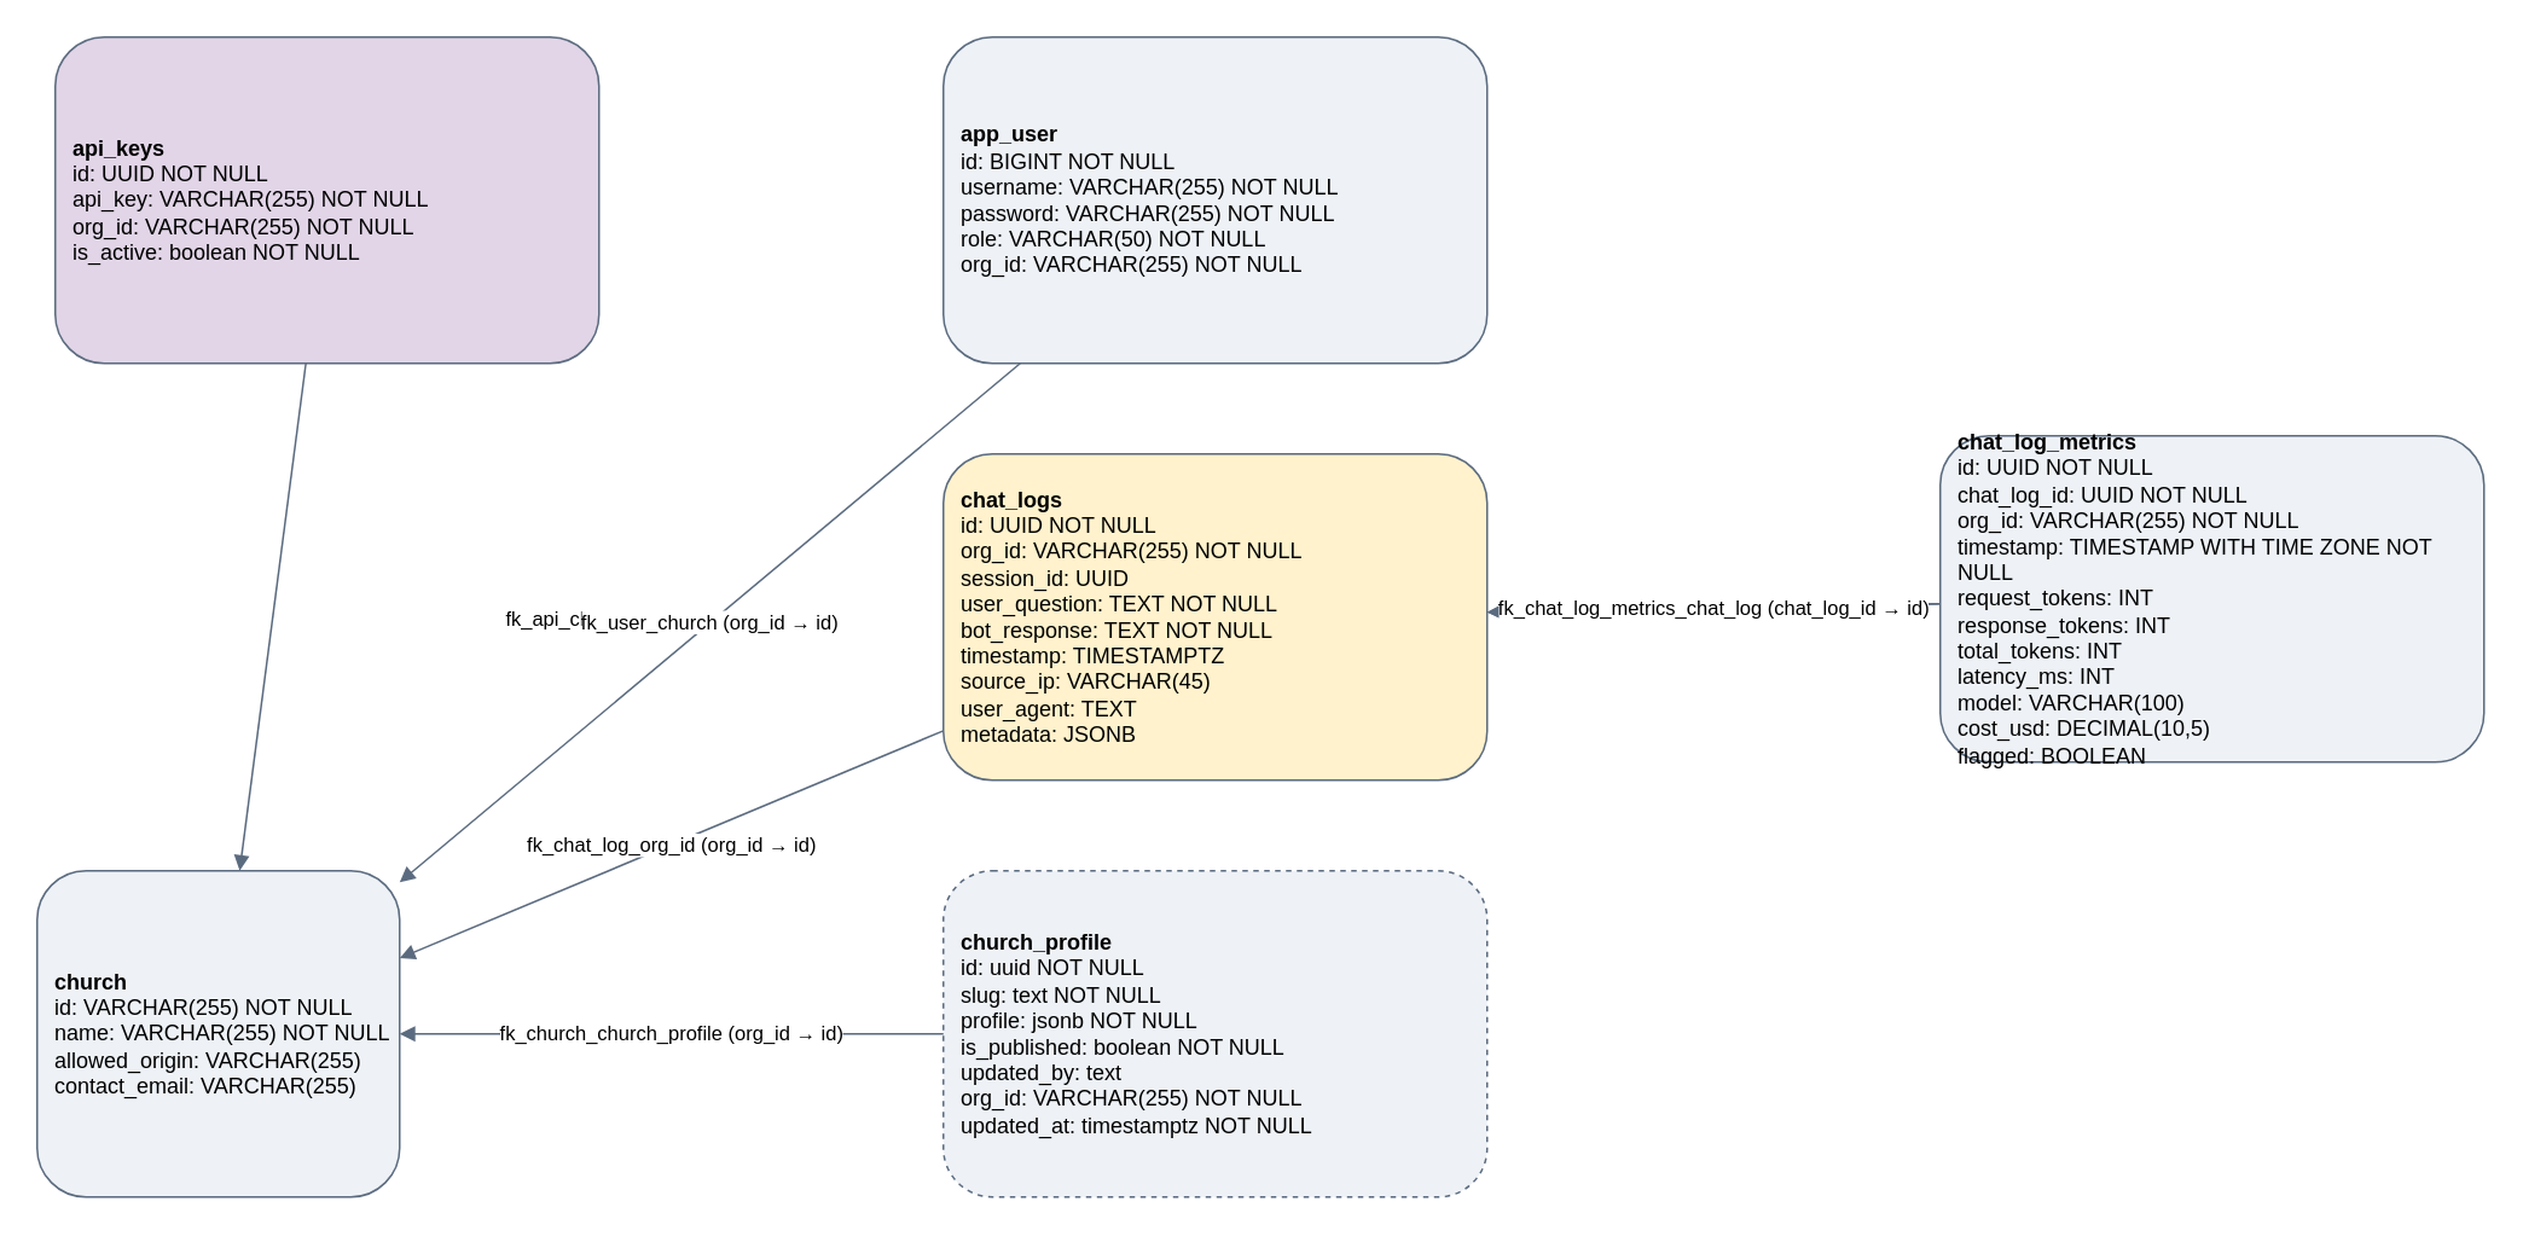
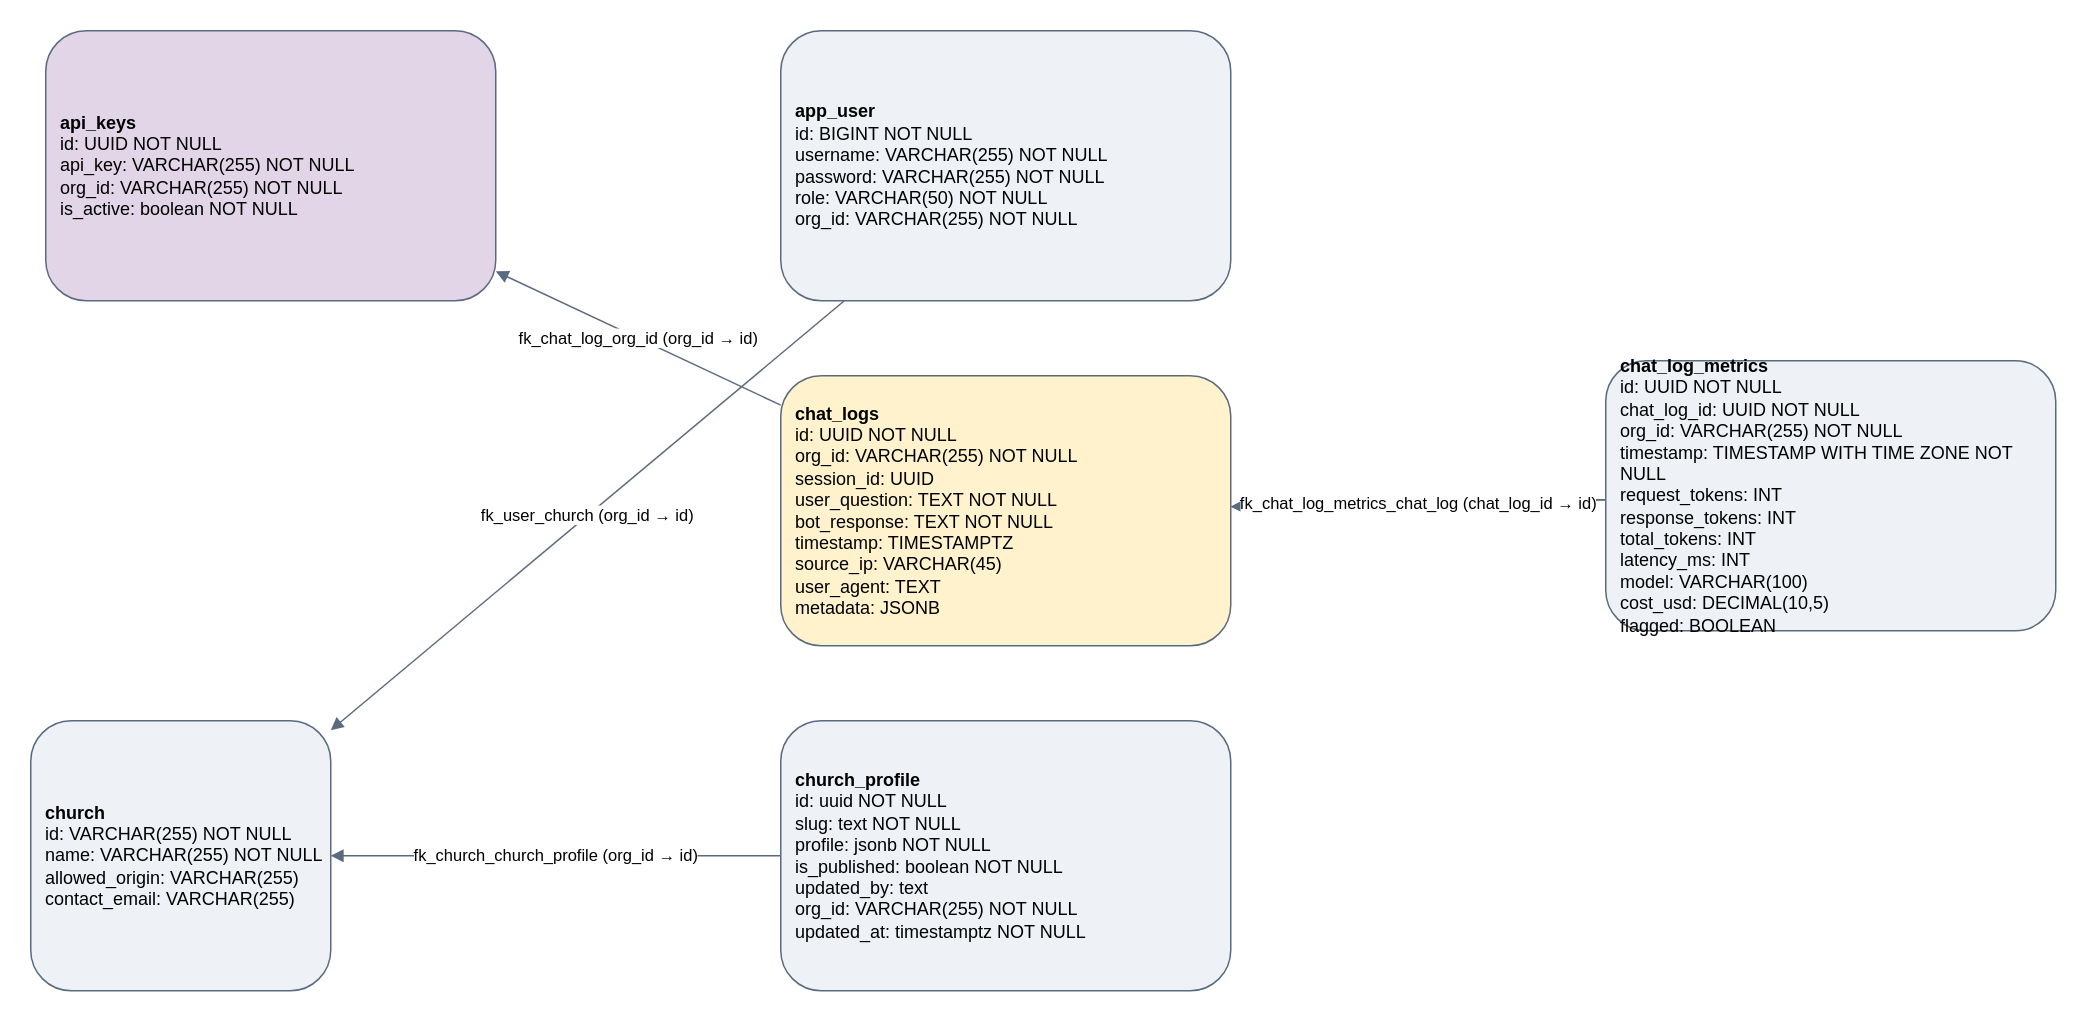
  <mxCell id="0" />
  <mxCell id="1" parent="0" />
  <mxCell id="2" value="&lt;b&gt;api_keys&lt;/b&gt;&lt;br/&gt;id: UUID NOT NULL&lt;br/&gt;api_key: VARCHAR(255) NOT NULL&lt;br/&gt;org_id: VARCHAR(255) NOT NULL&lt;br/&gt;is_active: boolean NOT NULL" style="rounded=1;whiteSpace=wrap;html=1;fontSize=12;align=left;spacingLeft=8;strokeColor=#5B6B7F;fillColor=#e1d5e7;" parent="1" vertex="1"><mxGeometry x="30" y="20" width="300" height="180" as="geometry" /></mxCell>
  <mxCell id="3" value="&lt;b&gt;app_user&lt;/b&gt;&lt;br/&gt;id: BIGINT NOT NULL&lt;br/&gt;username: VARCHAR(255) NOT NULL&lt;br/&gt;password: VARCHAR(255) NOT NULL&lt;br/&gt;role: VARCHAR(50) NOT NULL&lt;br/&gt;org_id: VARCHAR(255) NOT NULL" style="rounded=1;whiteSpace=wrap;html=1;fontSize=12;align=left;spacingLeft=8;strokeColor=#5B6B7F;fillColor=#EEF2F7;" parent="1" vertex="1"><mxGeometry x="520" y="20" width="300" height="180" as="geometry" /></mxCell>
  <mxCell id="4" value="&lt;b&gt;chat_log_metrics&lt;/b&gt;&lt;br/&gt;id: UUID NOT NULL&lt;br/&gt;chat_log_id: UUID NOT NULL&lt;br/&gt;org_id: VARCHAR(255) NOT NULL&lt;br/&gt;timestamp: TIMESTAMP WITH TIME ZONE NOT NULL&lt;br/&gt;request_tokens: INT&lt;br/&gt;response_tokens: INT&lt;br/&gt;total_tokens: INT&lt;br/&gt;latency_ms: INT&lt;br/&gt;model: VARCHAR(100)&lt;br/&gt;cost_usd: DECIMAL(10,5)&lt;br/&gt;flagged: BOOLEAN" style="rounded=1;whiteSpace=wrap;html=1;fontSize=12;align=left;spacingLeft=8;strokeColor=#5B6B7F;fillColor=#EEF2F7;" parent="1" vertex="1"><mxGeometry x="1070" y="240" width="300" height="180" as="geometry" /></mxCell>
  <mxCell id="5" value="&lt;b&gt;chat_logs&lt;/b&gt;&lt;br/&gt;id: UUID NOT NULL&lt;br/&gt;org_id: VARCHAR(255) NOT NULL&lt;br/&gt;session_id: UUID&lt;br/&gt;user_question: TEXT NOT NULL&lt;br/&gt;bot_response: TEXT NOT NULL&lt;br/&gt;timestamp: TIMESTAMPTZ&lt;br/&gt;source_ip: VARCHAR(45)&lt;br/&gt;user_agent: TEXT&lt;br/&gt;metadata: JSONB" style="rounded=1;whiteSpace=wrap;html=1;fontSize=12;align=left;spacingLeft=8;strokeColor=#5B6B7F;fillColor=#fff2cc;" parent="1" vertex="1"><mxGeometry x="520" y="250" width="300" height="180" as="geometry" /></mxCell>
  <mxCell id="6" value="&lt;b&gt;church&lt;/b&gt;&lt;br/&gt;id: VARCHAR(255) NOT NULL&lt;br/&gt;name: VARCHAR(255) NOT NULL&lt;br/&gt;allowed_origin: VARCHAR(255)&lt;br/&gt;contact_email: VARCHAR(255)" style="rounded=1;whiteSpace=wrap;html=1;fontSize=12;align=left;spacingLeft=8;strokeColor=#5B6B7F;fillColor=#EEF2F7;" parent="1" vertex="1"><mxGeometry x="20" y="480" width="200" height="180" as="geometry" /></mxCell>
- <mxCell id="7" value="&lt;b&gt;church_profile&lt;/b&gt;&lt;br/&gt;id: uuid NOT NULL&lt;br/&gt;slug: text NOT NULL&lt;br/&gt;profile: jsonb NOT NULL&lt;br/&gt;is_published: boolean NOT NULL&lt;br/&gt;updated_by: text&lt;br/&gt;org_id: VARCHAR(255) NOT NULL&lt;br/&gt;updated_at: timestamptz NOT NULL" style="rounded=1;whiteSpace=wrap;html=1;fontSize=12;align=left;spacingLeft=8;strokeColor=#5B6B7F;fillColor=#EEF2F7;dashed=1;" parent="1" vertex="1"><mxGeometry x="520" y="480" width="300" height="180" as="geometry" /></mxCell>
- <mxCell id="8" value="fk_api_church (org_id → id)" style="endArrow=block;endFill=1;html=1;strokeColor=#5B6B7F;" parent="1" source="2" target="6" edge="1"><mxGeometry x="-0.173" y="195" relative="1" as="geometry"><mxPoint as="offset" /></mxGeometry></mxCell>
+ <mxCell id="7" value="&lt;b&gt;church_profile&lt;/b&gt;&lt;br/&gt;id: uuid NOT NULL&lt;br/&gt;slug: text NOT NULL&lt;br/&gt;profile: jsonb NOT NULL&lt;br/&gt;is_published: boolean NOT NULL&lt;br/&gt;updated_by: text&lt;br/&gt;org_id: VARCHAR(255) NOT NULL&lt;br/&gt;updated_at: timestamptz NOT NULL" style="rounded=1;whiteSpace=wrap;html=1;fontSize=12;align=left;spacingLeft=8;strokeColor=#5B6B7F;fillColor=#EEF2F7;" parent="1" vertex="1"><mxGeometry x="520" y="480" width="300" height="180" as="geometry" /></mxCell>
  <mxCell id="9" value="fk_user_church (org_id → id)" style="endArrow=block;endFill=1;html=1;strokeColor=#5B6B7F;" parent="1" source="3" target="6" edge="1"><mxGeometry relative="1" as="geometry" /></mxCell>
- <mxCell id="10" value="fk_chat_log_org_id (org_id → id)" style="endArrow=block;endFill=1;html=1;strokeColor=#5B6B7F;" parent="1" source="5" target="6" edge="1"><mxGeometry relative="1" as="geometry" /></mxCell>
+ <mxCell id="10" value="fk_chat_log_org_id (org_id → id)" style="endArrow=block;endFill=1;html=1;strokeColor=#5B6B7F;" parent="1" source="5" target="2" edge="1"><mxGeometry relative="1" as="geometry" /></mxCell>
  <mxCell id="11" value="fk_chat_log_metrics_chat_log (chat_log_id → id)" style="endArrow=block;endFill=1;html=1;strokeColor=#5B6B7F;" parent="1" source="4" target="5" edge="1"><mxGeometry relative="1" as="geometry" /></mxCell>
  <mxCell id="12" value="fk_chat_log_metrics_chat_log (chat_log_id → id)" style="endArrow=block;endFill=1;html=1;strokeColor=#5B6B7F;" parent="1" source="4" target="5" edge="1"><mxGeometry relative="1" as="geometry" /></mxCell>
  <mxCell id="13" value="fk_church_church_profile (org_id → id)" style="endArrow=block;endFill=1;html=1;strokeColor=#5B6B7F;" parent="1" source="7" target="6" edge="1"><mxGeometry relative="1" as="geometry" /></mxCell>
